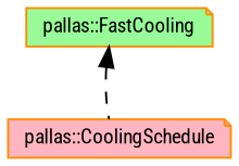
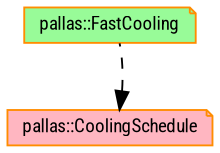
  digraph {
    fontname="Roboto Condensed"
    node [color=darkorange fontname="Roboto Condensed" fontsize=10 shape=note style=filled]
    n1 [fillcolor=palegreen fontcolor=black height=0.2 label="pallas::FastCooling" width=0.4]
    n2 [fillcolor=lightpink height=0.2 label="pallas::CoolingSchedule" width=0.4]
-   n1 -> n2 [color=black dir=back fontname="Roboto Condensed" fontsize=10 labelfontname=Helvetica labelfontsize=10 style=dashed]
+   n2 -> n1 [color=black dir=back fontname="Roboto Condensed" fontsize=10 labelfontname=Helvetica labelfontsize=10 style=dashed]
  }
